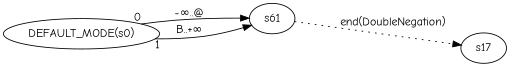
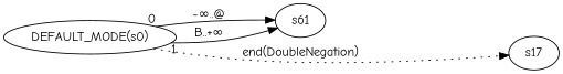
  digraph {
    fontname="Comic Neue"
    rankdir=LR
    node [fontname="Comic Neue"]
    edge [fontname="Comic Neue"]
    n1 [label=s61]
    "DEFAULT_MODE(s0)"
    s17
-   n1 -> s17 [label="end(DoubleNegation)" style=dotted]
+   "DEFAULT_MODE(s0)" -> s17 [label="end(DoubleNegation)" style=dotted]
    "DEFAULT_MODE(s0)" -> n1 [label="-∞..@" taillabel=0]
    "DEFAULT_MODE(s0)" -> n1 [label="B..+∞" taillabel=1]
  }
